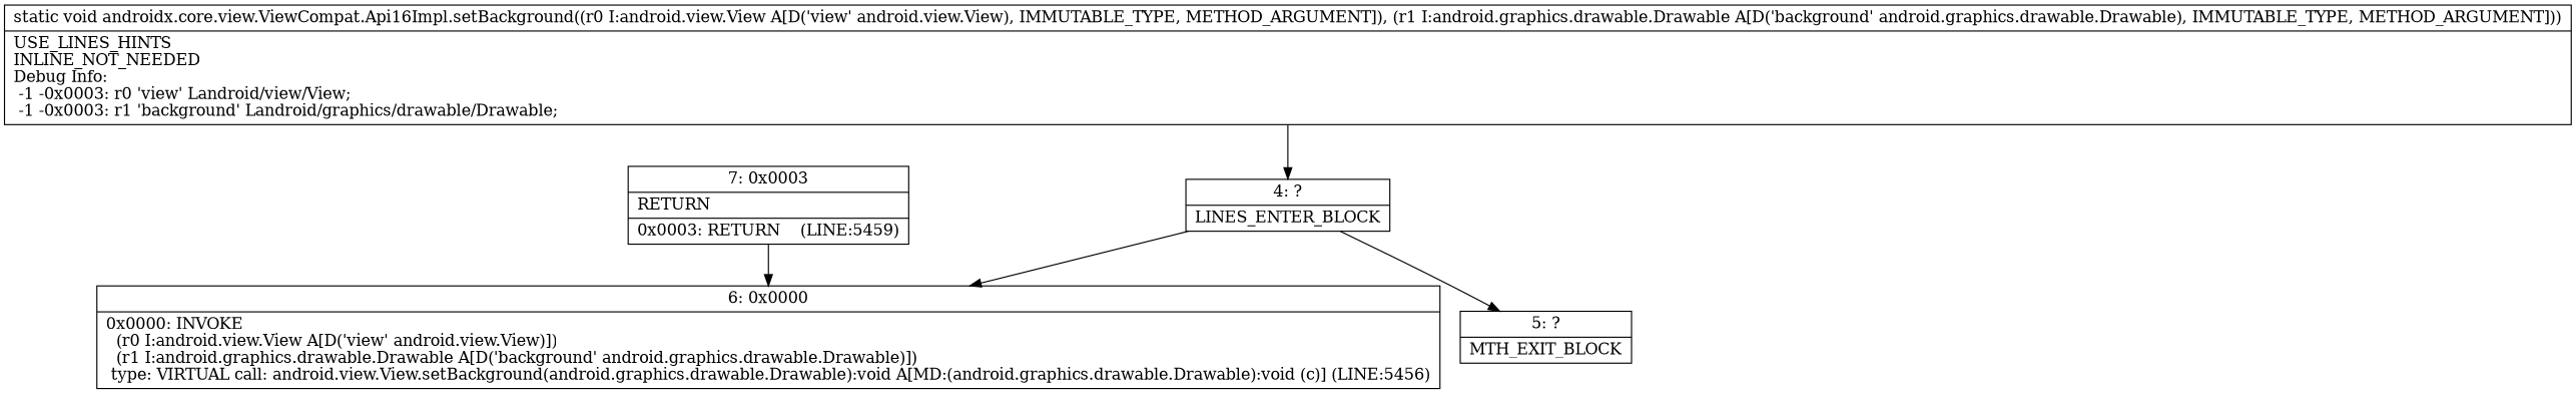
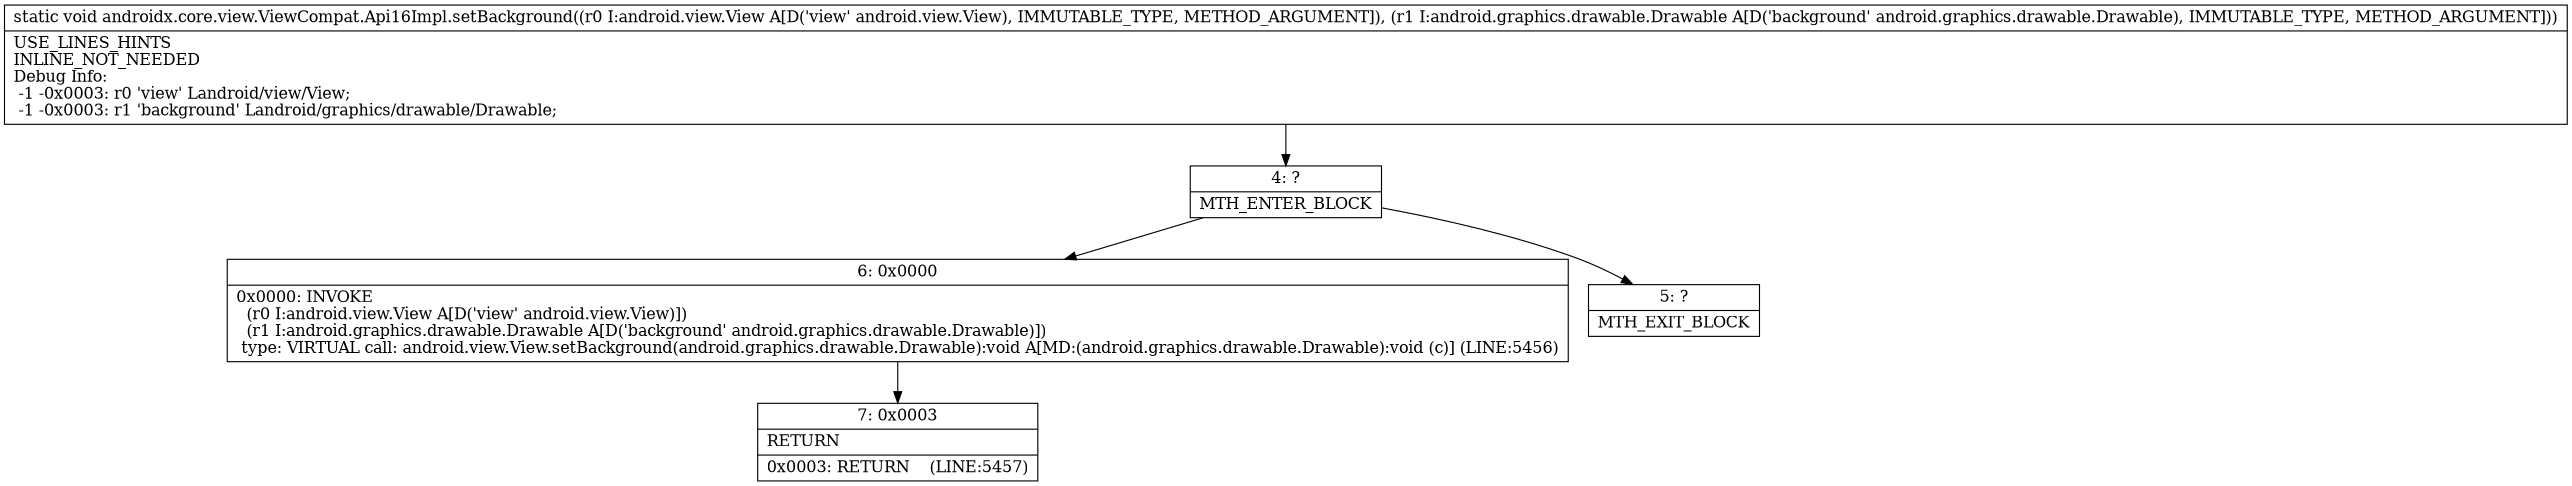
  digraph {
    node [shape=record]
-   n1 [label="{4\:\ ?|LINES_ENTER_BLOCK\l}"]
+   n1 [label="{4\:\ ?|MTH_ENTER_BLOCK\l}"]
    n2 [label="{6\:\ 0x0000|0x0000: INVOKE  \l  (r0 I:android.view.View A[D('view' android.view.View)])\l  (r1 I:android.graphics.drawable.Drawable A[D('background' android.graphics.drawable.Drawable)])\l type: VIRTUAL call: android.view.View.setBackground(android.graphics.drawable.Drawable):void A[MD:(android.graphics.drawable.Drawable):void (c)] (LINE:5456)\l}"]
    n3 [label="{5\:\ ?|MTH_EXIT_BLOCK\l}"]
-   n4 [label="{7\:\ 0x0003|RETURN\l|0x0003: RETURN    (LINE:5459)\l}"]
+   n4 [label="{7\:\ 0x0003|RETURN\l|0x0003: RETURN    (LINE:5457)\l}"]
    n5 [label="{static void androidx.core.view.ViewCompat.Api16Impl.setBackground((r0 I:android.view.View A[D('view' android.view.View), IMMUTABLE_TYPE, METHOD_ARGUMENT]), (r1 I:android.graphics.drawable.Drawable A[D('background' android.graphics.drawable.Drawable), IMMUTABLE_TYPE, METHOD_ARGUMENT]))  | USE_LINES_HINTS\lINLINE_NOT_NEEDED\lDebug Info:\l  \-1 \-0x0003: r0 'view' Landroid\/view\/View;\l  \-1 \-0x0003: r1 'background' Landroid\/graphics\/drawable\/Drawable;\l}"]
    n1 -> n2
    n1 -> n3
-   n4 -> n2
+   n2 -> n4
    n5 -> n1
  }
